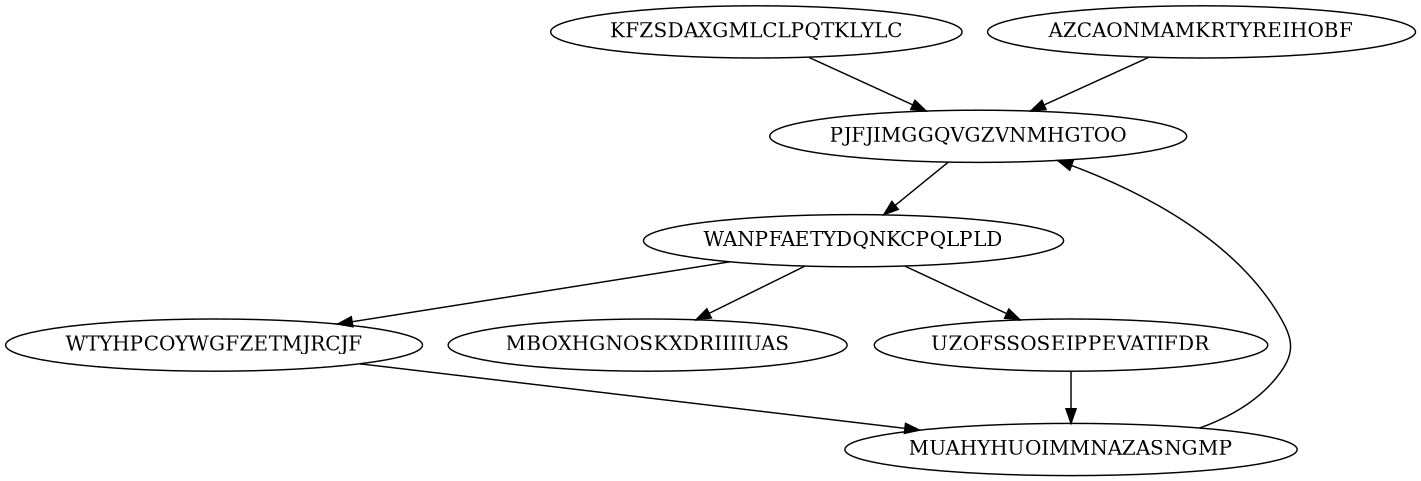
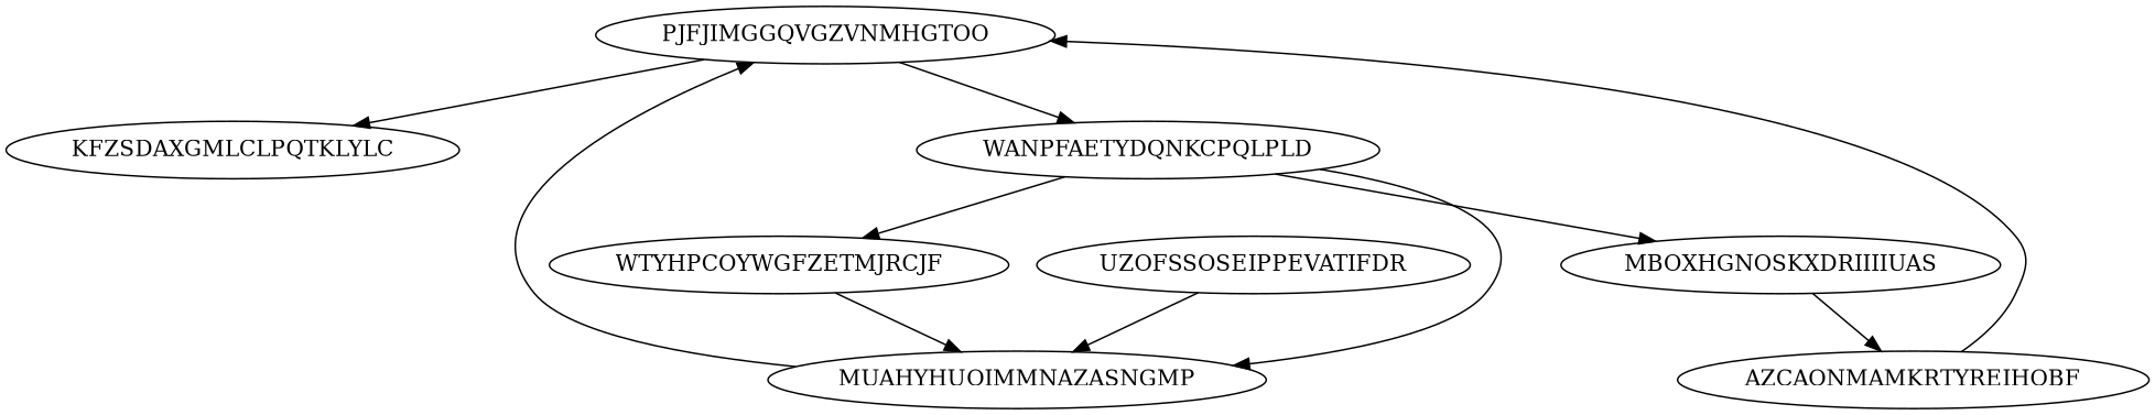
  digraph {
    node [Processor=2 Start=0 Weight=18]
    edge [Weight=16]
    KFZSDAXGMLCLPQTKLYLC [Processor=1]
    PJFJIMGGQVGZVNMHGTOO [Start=86 Weight=20]
    WTYHPCOYWGFZETMJRCJF [Start=30 Weight=11]
    MUAHYHUOIMMNAZASNGMP [Start=68]
    WANPFAETYDQNKCPQLPLD [Weight=15]
    MBOXHGNOSKXDRIIIIUAS [Start=41 Weight=16]
    UZOFSSOSEIPPEVATIFDR [Processor=3 Start=29 Weight=20]
    AZCAONMAMKRTYREIHOBF [Start=57 Weight=11]
-   KFZSDAXGMLCLPQTKLYLC -> PJFJIMGGQVGZVNMHGTOO [Weight=18]
+   PJFJIMGGQVGZVNMHGTOO -> KFZSDAXGMLCLPQTKLYLC [Weight=18]
    PJFJIMGGQVGZVNMHGTOO -> WANPFAETYDQNKCPQLPLD [Weight=12]
    WTYHPCOYWGFZETMJRCJF -> MUAHYHUOIMMNAZASNGMP
    MUAHYHUOIMMNAZASNGMP -> PJFJIMGGQVGZVNMHGTOO
    WANPFAETYDQNKCPQLPLD -> WTYHPCOYWGFZETMJRCJF [Weight=20]
    WANPFAETYDQNKCPQLPLD -> MBOXHGNOSKXDRIIIIUAS [Weight=14]
-   WANPFAETYDQNKCPQLPLD -> UZOFSSOSEIPPEVATIFDR [Weight=14]
+   WANPFAETYDQNKCPQLPLD -> MUAHYHUOIMMNAZASNGMP [Weight=14]
+   MBOXHGNOSKXDRIIIIUAS -> AZCAONMAMKRTYREIHOBF [Weight=13]
    UZOFSSOSEIPPEVATIFDR -> MUAHYHUOIMMNAZASNGMP [Weight=17]
    AZCAONMAMKRTYREIHOBF -> PJFJIMGGQVGZVNMHGTOO
  }
